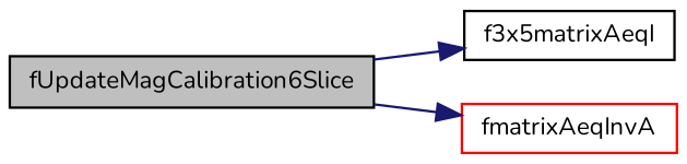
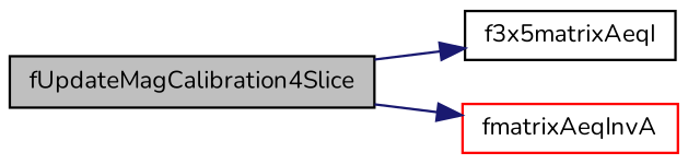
  digraph {
    fontname=Nunito
    rankdir=LR
    node [color=black fillcolor=white fontname=Nunito fontsize=10 shape=record style=filled]
    edge [color=midnightblue fontname=Nunito fontsize=10 labelfontname=Helvetica labelfontsize=10 style=solid]
-   n1 [fillcolor=grey75 fontcolor=black height=0.2 label=fUpdateMagCalibration6Slice width=0.4]
+   n1 [fillcolor=grey75 fontcolor=black height=0.2 label=fUpdateMagCalibration4Slice width=0.4]
    n2 [height=0.2 label=f3x5matrixAeqI width=0.4]
    n3 [color=red height=0.2 label=fmatrixAeqInvA width=0.4]
    n1 -> n2
    n1 -> n3
  }
